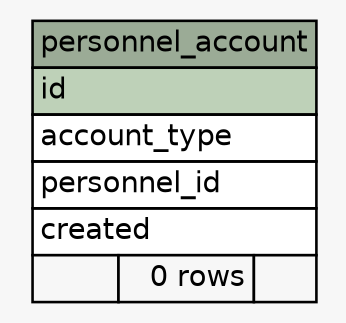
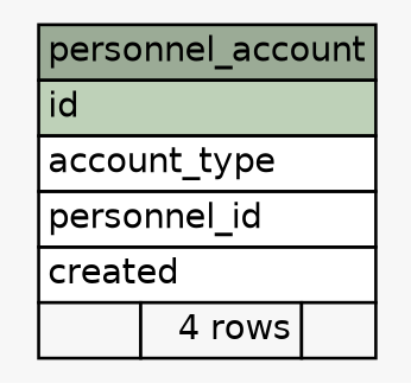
  digraph {
    bgcolor="#f7f7f7"
    fontname=Helvetica
    fontsize=11
    nodesep=0.18
    rankdir=RL
    ranksep=0.46
-   n1 [fontname=Helvetica fontsize=11 label=<     <TABLE BORDER="0" CELLBORDER="1" CELLSPACING="0" BGCOLOR="#ffffff">       <TR><TD COLSPAN="3" BGCOLOR="#9bab96" ALIGN="CENTER">personnel_account</TD></TR>       <TR><TD PORT="id" COLSPAN="3" BGCOLOR="#bed1b8" ALIGN="LEFT">id</TD></TR>       <TR><TD PORT="account_type " COLSPAN="3" ALIGN="LEFT">account_type </TD></TR>       <TR><TD PORT="personnel_id" COLSPAN="3" ALIGN="LEFT">personnel_id</TD></TR>       <TR><TD PORT="created" COLSPAN="3" ALIGN="LEFT">created</TD></TR>       <TR><TD ALIGN="LEFT" BGCOLOR="#f7f7f7">  </TD><TD ALIGN="RIGHT" BGCOLOR="#f7f7f7">0 rows</TD><TD ALIGN="RIGHT" BGCOLOR="#f7f7f7">  </TD></TR>     </TABLE>> shape=plaintext]
+   n1 [fontname=Helvetica fontsize=11 label=<     <TABLE BORDER="0" CELLBORDER="1" CELLSPACING="0" BGCOLOR="#ffffff">       <TR><TD COLSPAN="3" BGCOLOR="#9bab96" ALIGN="CENTER">personnel_account</TD></TR>       <TR><TD PORT="id" COLSPAN="3" BGCOLOR="#bed1b8" ALIGN="LEFT">id</TD></TR>       <TR><TD PORT="account_type " COLSPAN="3" ALIGN="LEFT">account_type </TD></TR>       <TR><TD PORT="personnel_id" COLSPAN="3" ALIGN="LEFT">personnel_id</TD></TR>       <TR><TD PORT="created" COLSPAN="3" ALIGN="LEFT">created</TD></TR>       <TR><TD ALIGN="LEFT" BGCOLOR="#f7f7f7">  </TD><TD ALIGN="RIGHT" BGCOLOR="#f7f7f7">4 rows</TD><TD ALIGN="RIGHT" BGCOLOR="#f7f7f7">  </TD></TR>     </TABLE>> shape=plaintext]
  }
